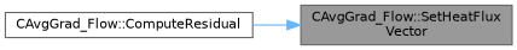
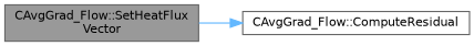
  digraph {
    rankdir=RL
    node [fontname=Helvetica fontsize=10 shape=box style=filled]
    n1 [color=gray40 fillcolor=grey60 fontcolor=black height=0.2 label="CAvgGrad_Flow::SetHeatFlux\lVector" width=0.4]
    n2 [color=grey40 fillcolor=white height=0.2 label="CAvgGrad_Flow::ComputeResidual" width=0.4]
-   n1 -> n2 [color=steelblue1 dir=back fontname=Helvetica fontsize=10 labelfontname=Helvetica labelfontsize=10 style=solid]
+   n2 -> n1 [color=steelblue1 dir=back fontname=Helvetica fontsize=10 labelfontname=Helvetica labelfontsize=10 style=solid]
  }
